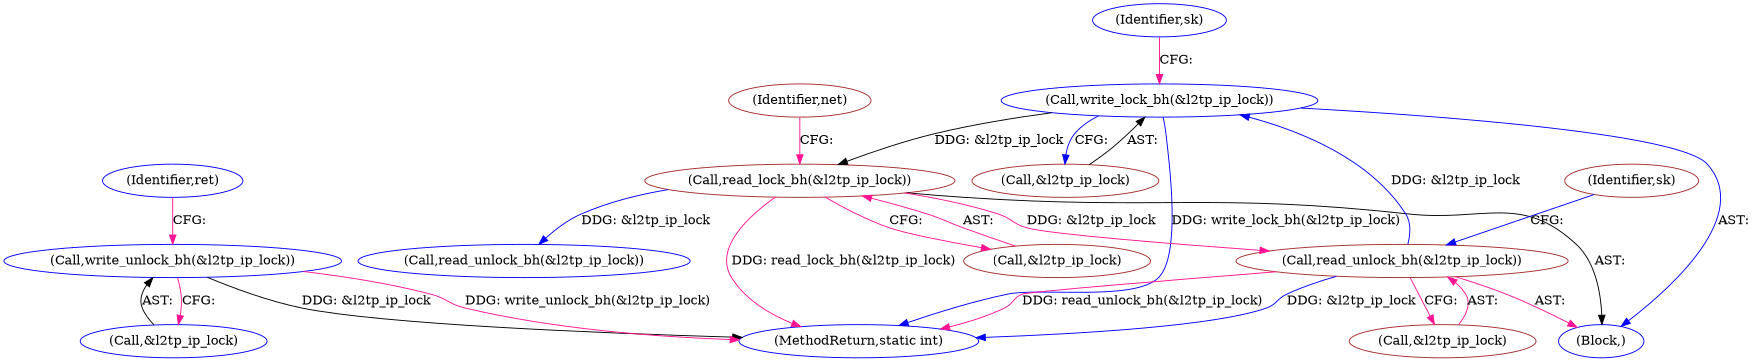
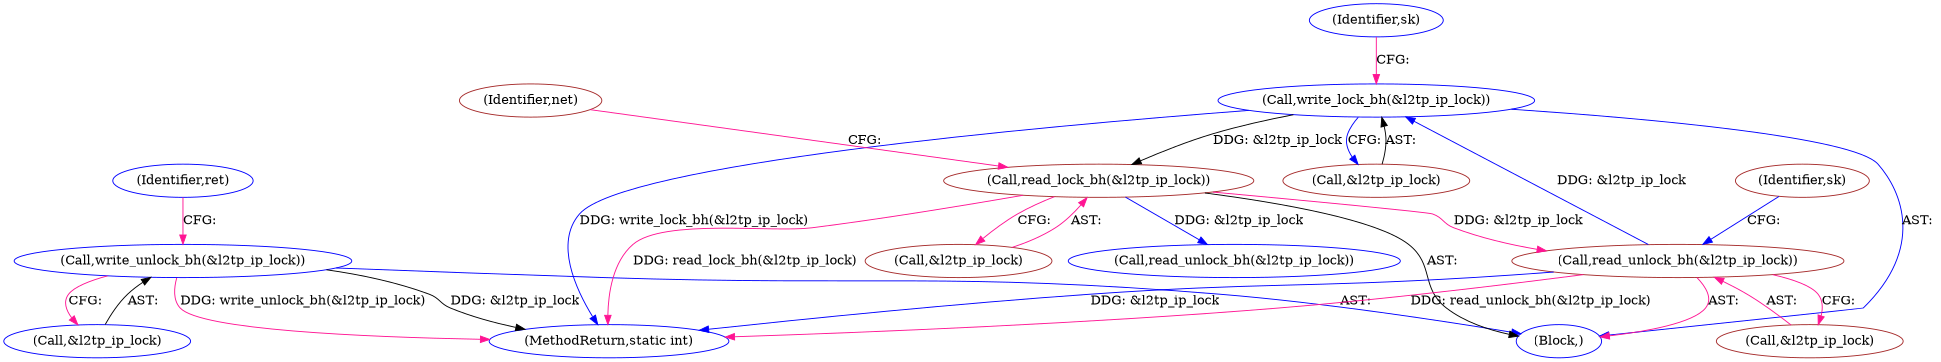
  digraph {
    node [color=blue]
    edge [color=deeppink]
    n1 [label="(Call,write_unlock_bh(&l2tp_ip_lock))"]
    n2 [label="(Call,&l2tp_ip_lock)"]
    n3 [label="(Block,)"]
    n4 [label="(MethodReturn,static int)"]
    n5 [label="(Call,write_lock_bh(&l2tp_ip_lock))"]
    n6 [color=brown label="(Call,&l2tp_ip_lock)"]
    n7 [color=brown label="(Call,read_lock_bh(&l2tp_ip_lock))"]
    n8 [color=brown label="(Call,read_unlock_bh(&l2tp_ip_lock))"]
    n9 [color=brown label="(Call,&l2tp_ip_lock)"]
    n10 [color=brown label="(Call,&l2tp_ip_lock)"]
    n11 [label="(Call,read_unlock_bh(&l2tp_ip_lock))"]
    n12 [label="(Identifier,sk)"]
    n13 [color=brown label="(Identifier,sk)"]
    n14 [color=brown label="(Identifier,net)"]
    n15 [label="(Identifier,ret)"]
    n1 -> n2 [label="CFG: "]
+   n1 -> n3 [color=blue label="AST: "]
    n1 -> n4 [color=black label="DDG: &l2tp_ip_lock"]
    n1 -> n4 [label="DDG: write_unlock_bh(&l2tp_ip_lock)"]
    n2 -> n1 [color=black label="AST: "]
    n5 -> n3 [color=blue label="AST: "]
    n5 -> n4 [color=blue label="DDG: write_lock_bh(&l2tp_ip_lock)"]
    n5 -> n6 [color=blue label="CFG: "]
    n5 -> n7 [color=black label="DDG: &l2tp_ip_lock"]
    n6 -> n5 [color=black label="AST: "]
    n7 -> n3 [color=black label="AST: "]
    n7 -> n4 [label="DDG: read_lock_bh(&l2tp_ip_lock)"]
    n7 -> n8 [label="DDG: &l2tp_ip_lock"]
    n7 -> n10 [label="CFG: "]
    n7 -> n11 [color=blue label="DDG: &l2tp_ip_lock"]
    n8 -> n3 [label="AST: "]
    n8 -> n4 [color=blue label="DDG: &l2tp_ip_lock"]
    n8 -> n4 [label="DDG: read_unlock_bh(&l2tp_ip_lock)"]
    n8 -> n5 [color=blue label="DDG: &l2tp_ip_lock"]
    n8 -> n9 [label="CFG: "]
    n9 -> n8 [label="AST: "]
    n10 -> n7 [label="AST: "]
    n12 -> n5 [label="CFG: "]
    n13 -> n8 [color=blue label="CFG: "]
    n14 -> n7 [label="CFG: "]
    n15 -> n1 [label="CFG: "]
  }
